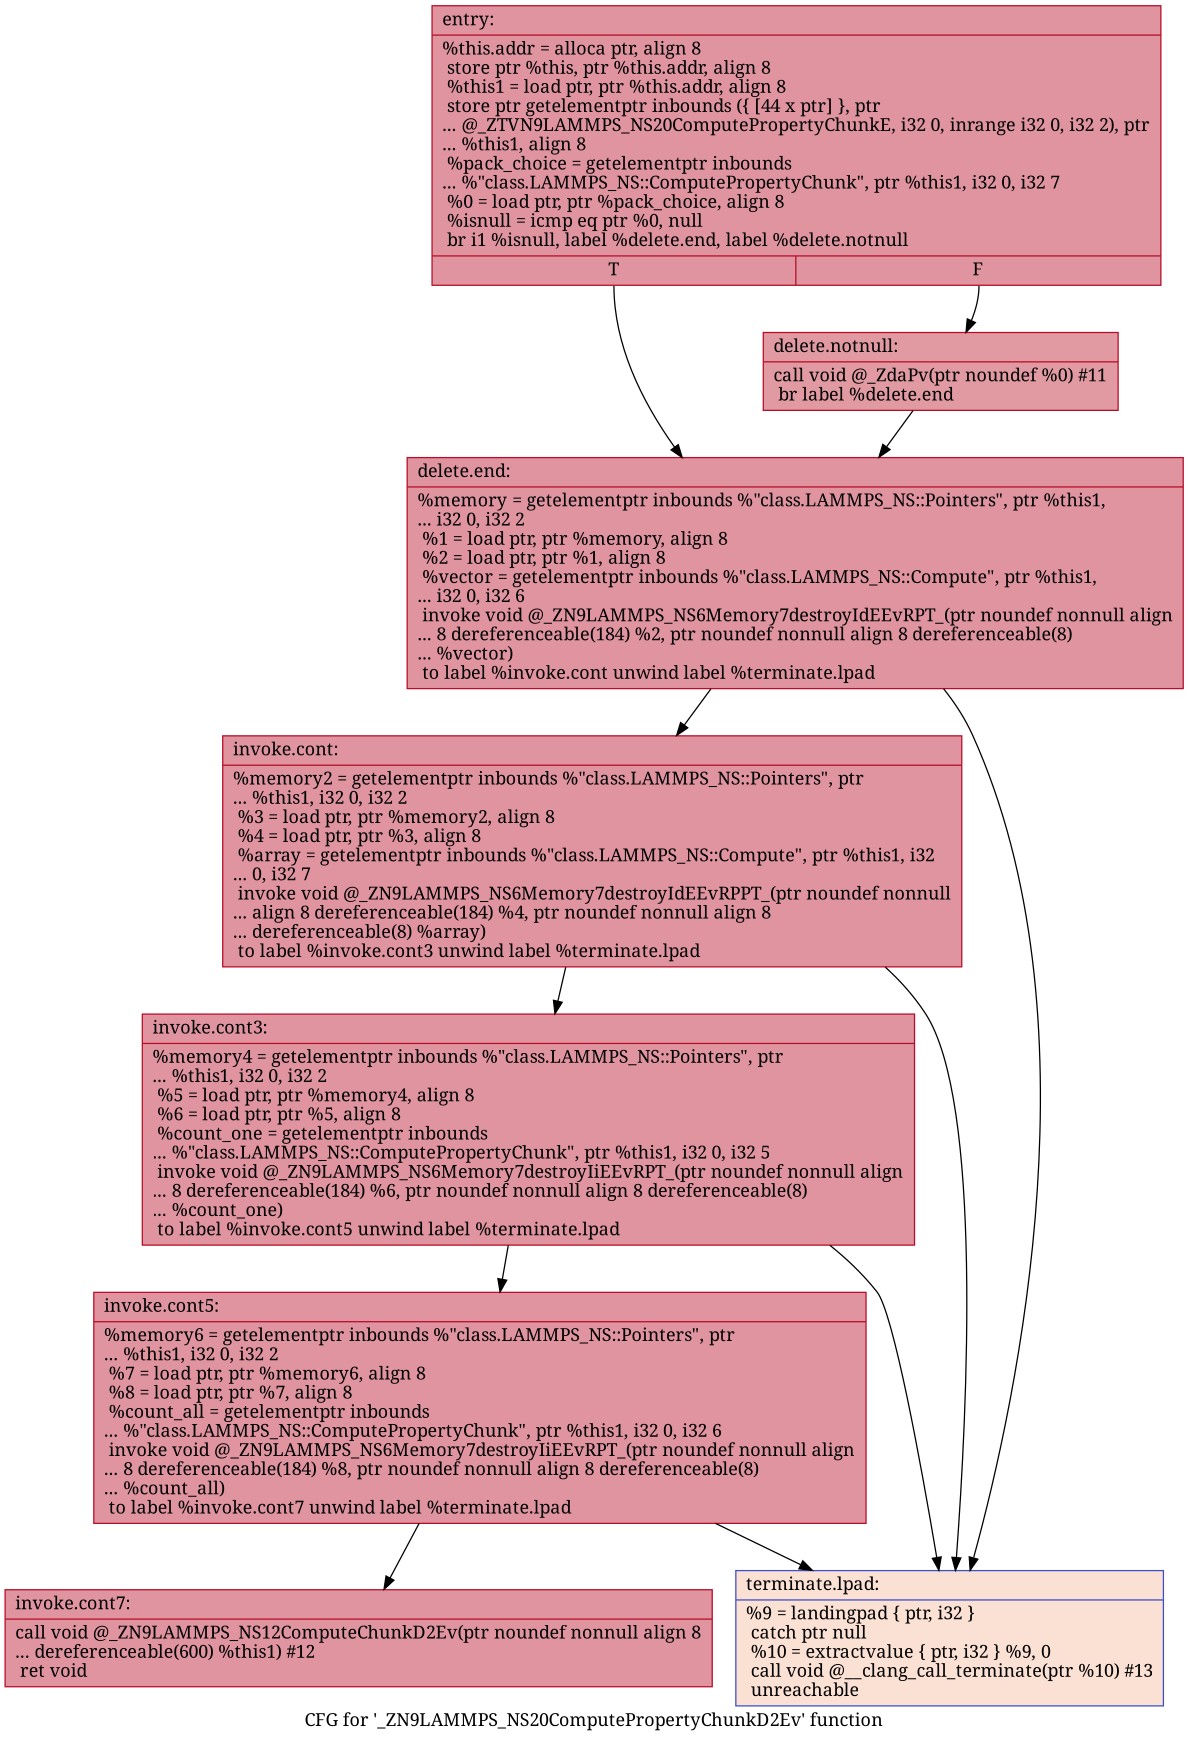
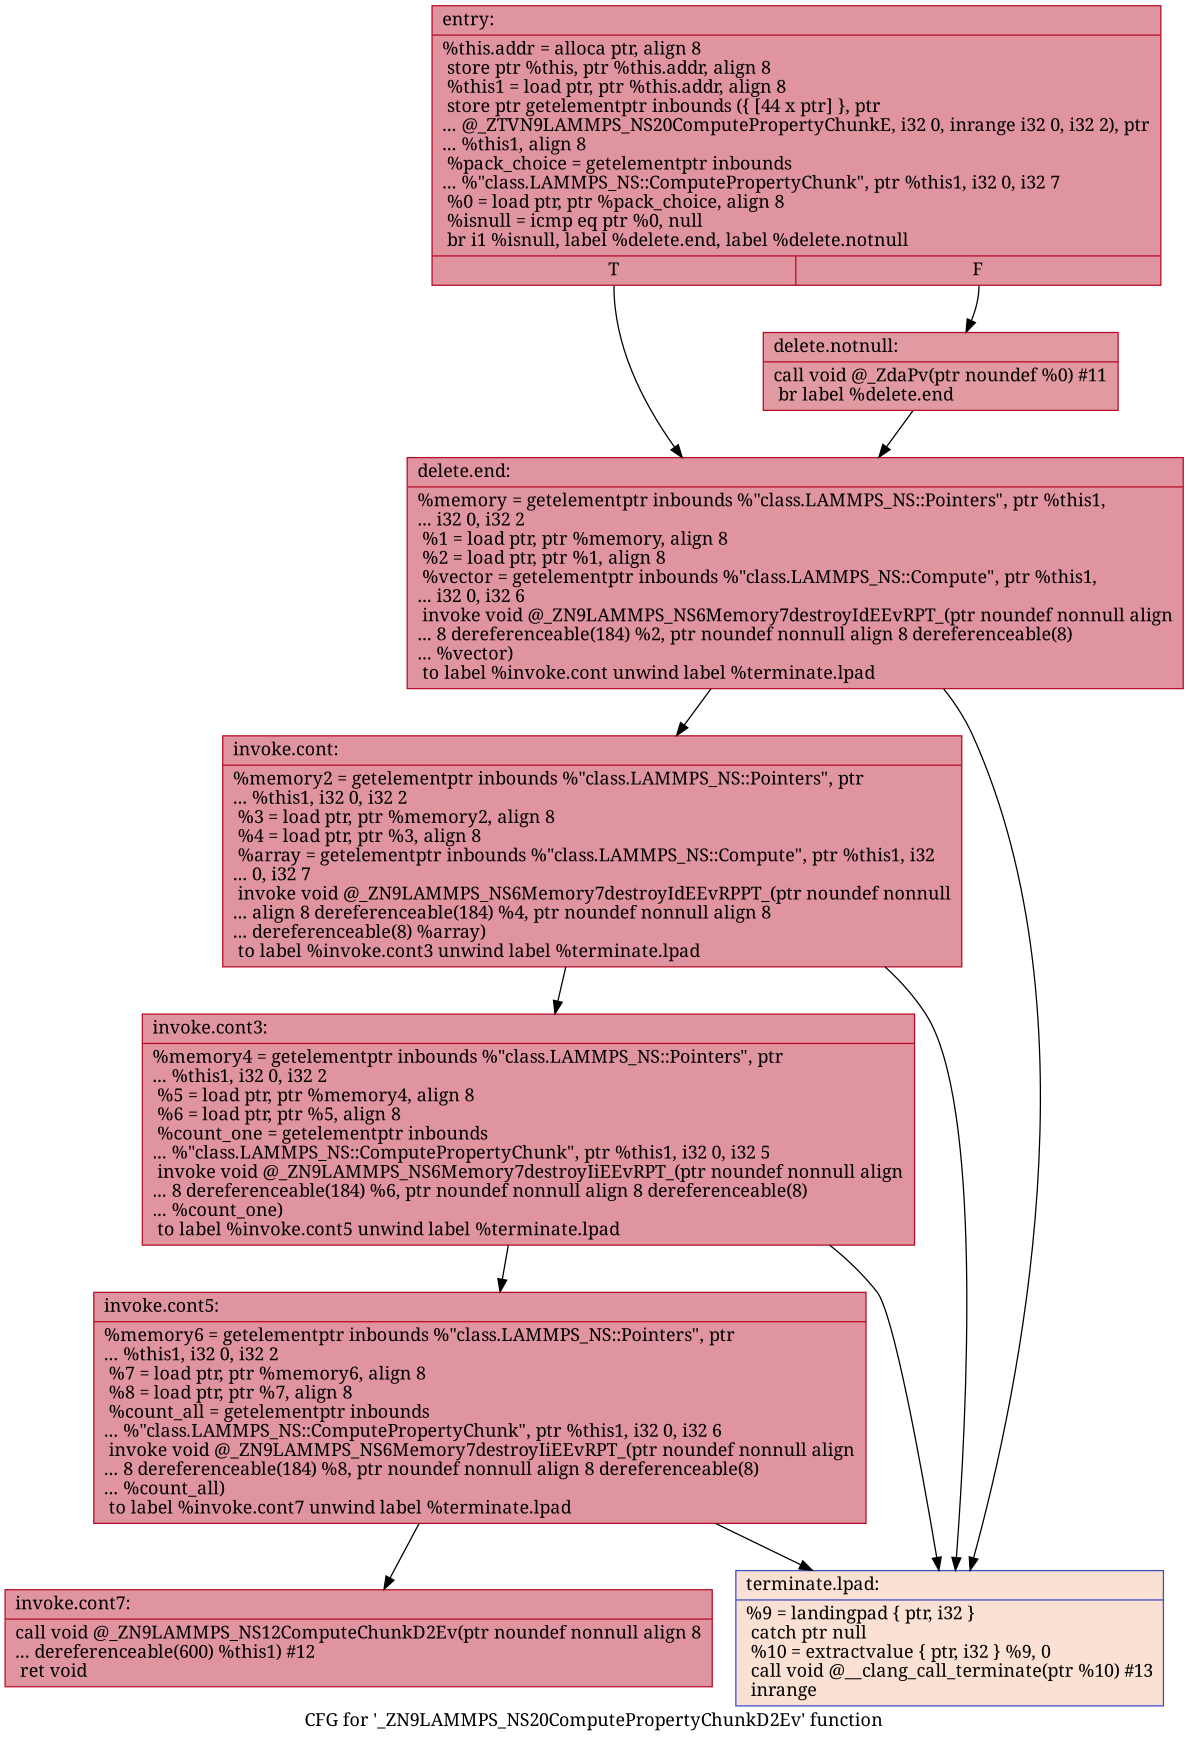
  digraph {
    label="CFG for '_ZN9LAMMPS_NS20ComputePropertyChunkD2Ev' function"
    fontname="Noto Serif"
    node [color="#b70d28ff" fillcolor="#b70d2870" fontname="Noto Serif" shape=record style=filled]
    edge [fontname="Noto Serif"]
    n1 [label="{entry:\l|  %this.addr = alloca ptr, align 8\l  store ptr %this, ptr %this.addr, align 8\l  %this1 = load ptr, ptr %this.addr, align 8\l  store ptr getelementptr inbounds (\{ [44 x ptr] \}, ptr\l... @_ZTVN9LAMMPS_NS20ComputePropertyChunkE, i32 0, inrange i32 0, i32 2), ptr\l... %this1, align 8\l  %pack_choice = getelementptr inbounds\l... %\"class.LAMMPS_NS::ComputePropertyChunk\", ptr %this1, i32 0, i32 7\l  %0 = load ptr, ptr %pack_choice, align 8\l  %isnull = icmp eq ptr %0, null\l  br i1 %isnull, label %delete.end, label %delete.notnull\l|{<s0>T|<s1>F}}"]
    n2 [label="{delete.end:\l|  %memory = getelementptr inbounds %\"class.LAMMPS_NS::Pointers\", ptr %this1,\l... i32 0, i32 2\l  %1 = load ptr, ptr %memory, align 8\l  %2 = load ptr, ptr %1, align 8\l  %vector = getelementptr inbounds %\"class.LAMMPS_NS::Compute\", ptr %this1,\l... i32 0, i32 6\l  invoke void @_ZN9LAMMPS_NS6Memory7destroyIdEEvRPT_(ptr noundef nonnull align\l... 8 dereferenceable(184) %2, ptr noundef nonnull align 8 dereferenceable(8)\l... %vector)\l          to label %invoke.cont unwind label %terminate.lpad\l}"]
    n3 [fillcolor="#bb1b2c70" label="{delete.notnull:\l|  call void @_ZdaPv(ptr noundef %0) #11\l  br label %delete.end\l}"]
    n4 [label="{invoke.cont:\l|  %memory2 = getelementptr inbounds %\"class.LAMMPS_NS::Pointers\", ptr\l... %this1, i32 0, i32 2\l  %3 = load ptr, ptr %memory2, align 8\l  %4 = load ptr, ptr %3, align 8\l  %array = getelementptr inbounds %\"class.LAMMPS_NS::Compute\", ptr %this1, i32\l... 0, i32 7\l  invoke void @_ZN9LAMMPS_NS6Memory7destroyIdEEvRPPT_(ptr noundef nonnull\l... align 8 dereferenceable(184) %4, ptr noundef nonnull align 8\l... dereferenceable(8) %array)\l          to label %invoke.cont3 unwind label %terminate.lpad\l}"]
-   n5 [color="#3d50c3ff" fillcolor="#f7b99e70" label="{terminate.lpad:\l|  %9 = landingpad \{ ptr, i32 \}\l          catch ptr null\l  %10 = extractvalue \{ ptr, i32 \} %9, 0\l  call void @__clang_call_terminate(ptr %10) #13\l  unreachable\l}"]
+   n5 [color="#3d50c3ff" fillcolor="#f7b99e70" label="{terminate.lpad:\l|  %9 = landingpad \{ ptr, i32 \}\l          catch ptr null\l  %10 = extractvalue \{ ptr, i32 \} %9, 0\l  call void @__clang_call_terminate(ptr %10) #13\l  inrange\l}"]
    n6 [label="{invoke.cont3:\l|  %memory4 = getelementptr inbounds %\"class.LAMMPS_NS::Pointers\", ptr\l... %this1, i32 0, i32 2\l  %5 = load ptr, ptr %memory4, align 8\l  %6 = load ptr, ptr %5, align 8\l  %count_one = getelementptr inbounds\l... %\"class.LAMMPS_NS::ComputePropertyChunk\", ptr %this1, i32 0, i32 5\l  invoke void @_ZN9LAMMPS_NS6Memory7destroyIiEEvRPT_(ptr noundef nonnull align\l... 8 dereferenceable(184) %6, ptr noundef nonnull align 8 dereferenceable(8)\l... %count_one)\l          to label %invoke.cont5 unwind label %terminate.lpad\l}"]
    n7 [label="{invoke.cont5:\l|  %memory6 = getelementptr inbounds %\"class.LAMMPS_NS::Pointers\", ptr\l... %this1, i32 0, i32 2\l  %7 = load ptr, ptr %memory6, align 8\l  %8 = load ptr, ptr %7, align 8\l  %count_all = getelementptr inbounds\l... %\"class.LAMMPS_NS::ComputePropertyChunk\", ptr %this1, i32 0, i32 6\l  invoke void @_ZN9LAMMPS_NS6Memory7destroyIiEEvRPT_(ptr noundef nonnull align\l... 8 dereferenceable(184) %8, ptr noundef nonnull align 8 dereferenceable(8)\l... %count_all)\l          to label %invoke.cont7 unwind label %terminate.lpad\l}"]
    n8 [label="{invoke.cont7:\l|  call void @_ZN9LAMMPS_NS12ComputeChunkD2Ev(ptr noundef nonnull align 8\l... dereferenceable(600) %this1) #12\l  ret void\l}"]
    n1 -> n2 [tailport=s0]
    n1 -> n3 [tailport=s1]
    n2 -> n4
    n2 -> n5
    n3 -> n2
    n4 -> n5
    n4 -> n6
    n6 -> n5
    n6 -> n7
    n7 -> n5
    n7 -> n8
  }
